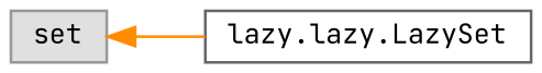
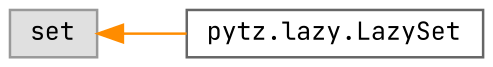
  digraph {
    rankdir=LR
    fontname="JetBrains Mono"
    node [fontname="JetBrains Mono" fontsize=10 shape=box style=filled]
    n1 [color=grey60 fillcolor="#E0E0E0" height=0.2 label=set width=0.4]
-   n2 [color=grey40 fillcolor=white height=0.2 label="lazy.lazy.LazySet" width=0.4]
+   n2 [color=grey40 fillcolor=white height=0.2 label="pytz.lazy.LazySet" width=0.4]
    n1 -> n2 [color=darkorange dir=back fontname="JetBrains Mono" fontsize=10 labelfontname=Helvetica labelfontsize=10 style=solid]
  }
